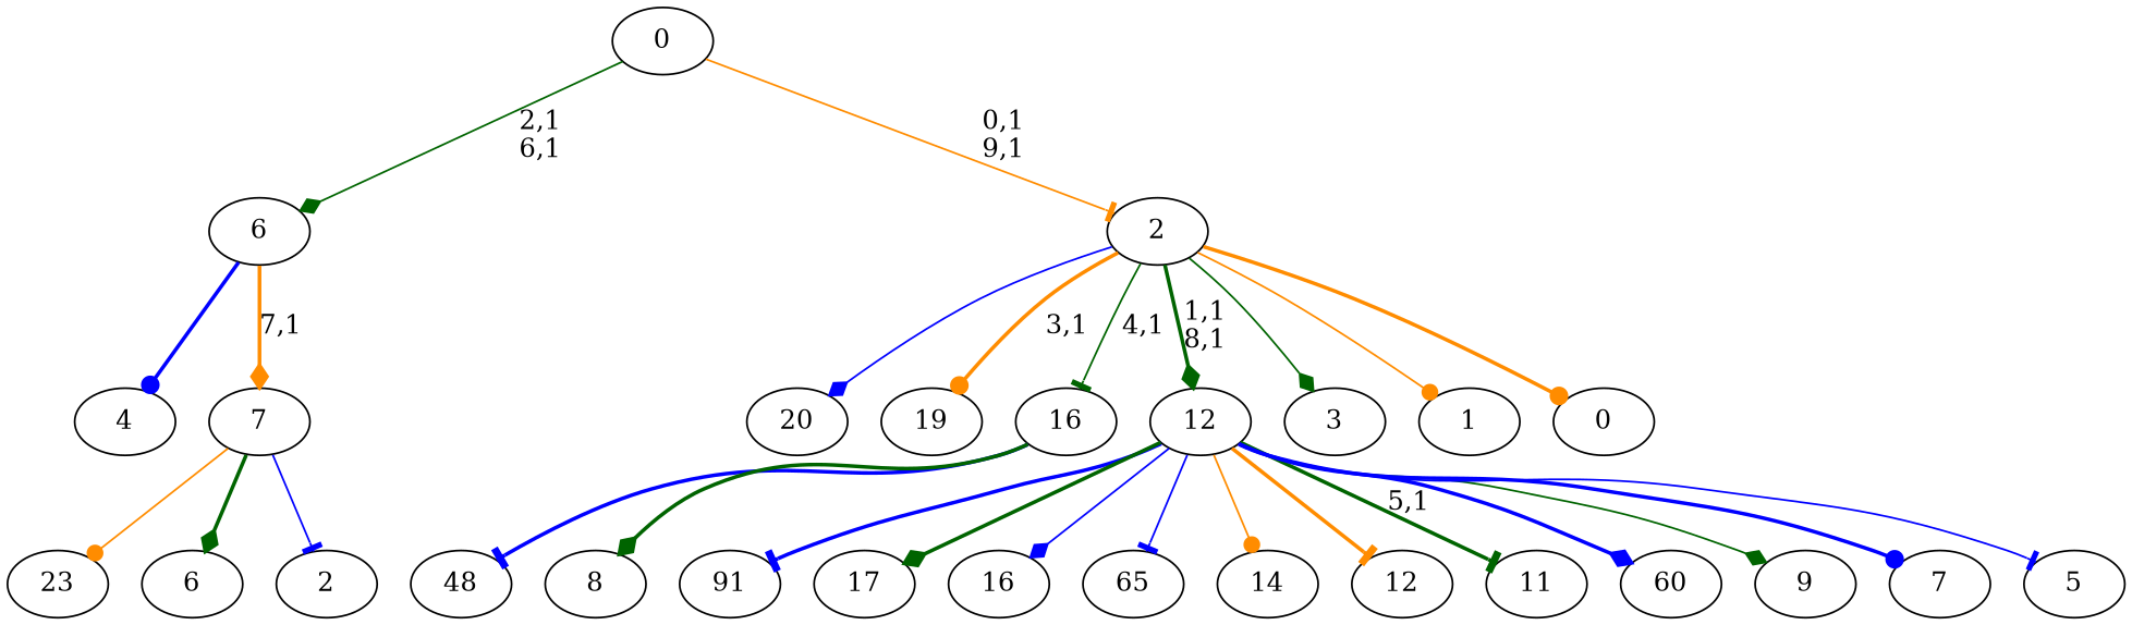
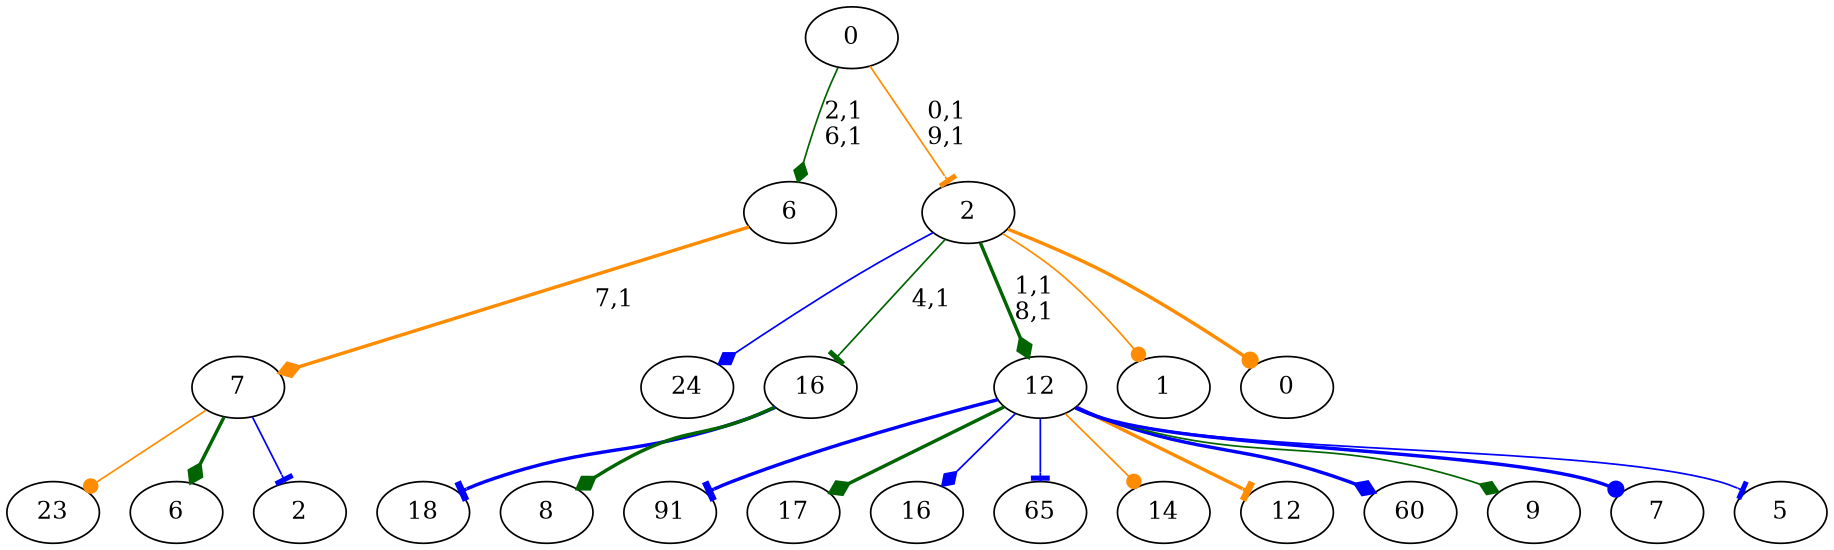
  digraph {
    edge [arrowhead=diamond color=blue style=bold]
    n1 [label=91]
-   n2 [label=20]
-   n3 [label=19]
-   n4 [label=48]
+   n2 [label=24]
+   n4 [label=18]
    n5 [label=17]
    n6 [label=16]
    n7 [label=65]
    n8 [label=14]
    n9 [label=23]
    n10 [label=12]
-   n11 [label=11]
    n12 [label=60]
    n13 [label=9]
    n14 [label=8]
    16
    n16 [label=7]
    n17 [label=6]
    n18 [label=5]
    12
-   n20 [label=4]
-   n21 [label=3]
    n22 [label=2]
    7
    6
    n25 [label=1]
    n26 [label=0]
    2
    0
    16 -> n4 [arrowhead=tee]
    16 -> n14 [color=darkgreen]
    12 -> n1 [arrowhead=tee]
    12 -> n5 [color=darkgreen]
    12 -> n6 [style=solid]
    12 -> n7 [arrowhead=tee style=solid]
    12 -> n8 [arrowhead=dot color=darkorange style=solid]
    12 -> n10 [arrowhead=tee color=darkorange]
-   12 -> n11 [arrowhead=tee color=darkgreen label="5,1"]
    12 -> n12
    12 -> n13 [color=darkgreen style=solid]
    12 -> n16 [arrowhead=dot]
    12 -> n18 [arrowhead=tee style=solid]
    7 -> n9 [arrowhead=dot color=darkorange style=solid]
    7 -> n17 [color=darkgreen]
    7 -> n22 [arrowhead=tee style=solid]
-   6 -> n20 [arrowhead=dot]
    6 -> 7 [color=darkorange label="7,1"]
    2 -> n2 [style=solid]
-   2 -> n3 [arrowhead=dot color=darkorange label="3,1"]
    2 -> 16 [arrowhead=tee color=darkgreen label="4,1" style=solid]
    2 -> 12 [color=darkgreen label="1,1\n8,1"]
-   2 -> n21 [color=darkgreen style=solid]
    2 -> n25 [arrowhead=dot color=darkorange style=solid]
    2 -> n26 [arrowhead=dot color=darkorange]
    0 -> 6 [color=darkgreen label="2,1\n6,1" style=solid]
    0 -> 2 [arrowhead=tee color=darkorange label="0,1\n9,1" style=solid]
  }
